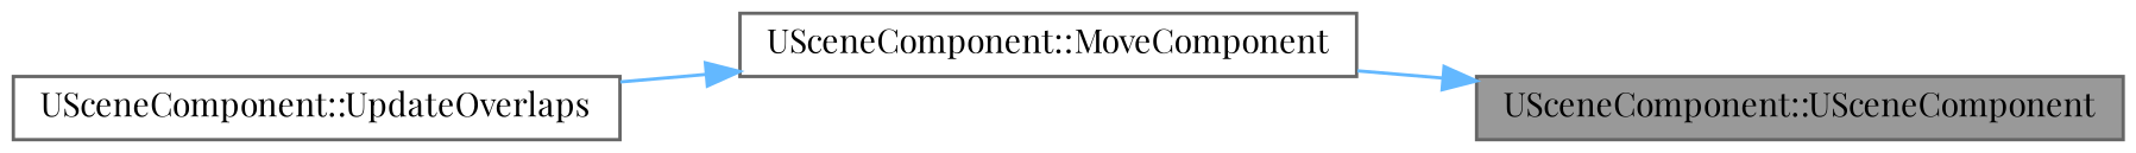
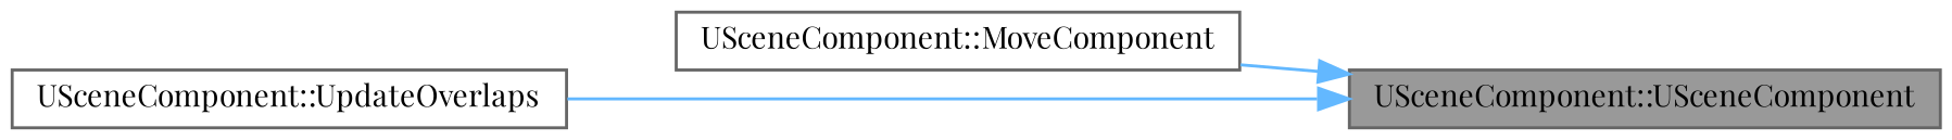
  digraph {
    fontname="Playfair Display"
    rankdir=RL
    node [color=grey40 fillcolor=white fontname="Playfair Display" fontsize=10 shape=box style=filled]
    edge [color=steelblue1 dir=back fontname="Playfair Display" fontsize=10 labelfontname=Helvetica labelfontsize=10 style=solid]
    n1 [color=gray40 fillcolor=grey60 fontcolor=black height=0.2 label="USceneComponent::USceneComponent" width=0.4]
    n2 [height=0.2 label="USceneComponent::MoveComponent" width=0.4]
    n3 [height=0.2 label="USceneComponent::UpdateOverlaps" width=0.4]
    n1 -> n2
-   n2 -> n3
+   n1 -> n3
  }
